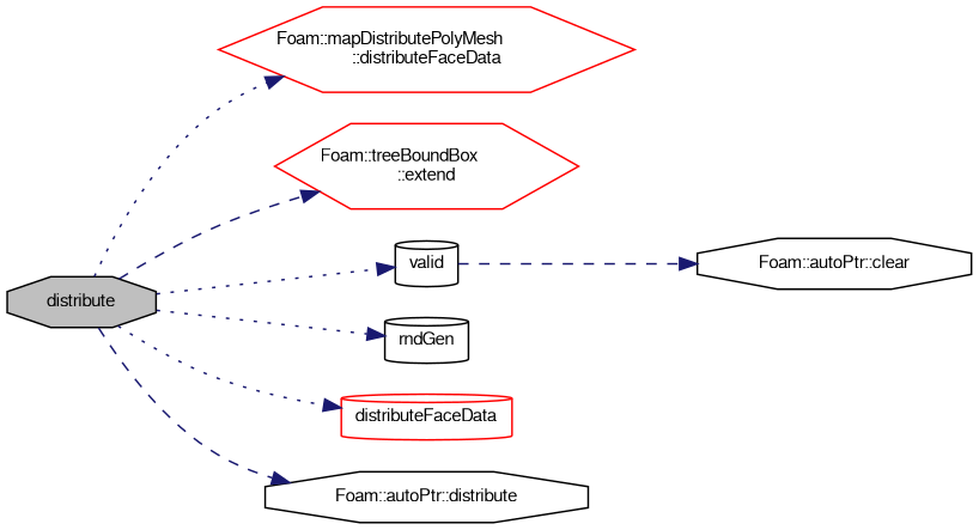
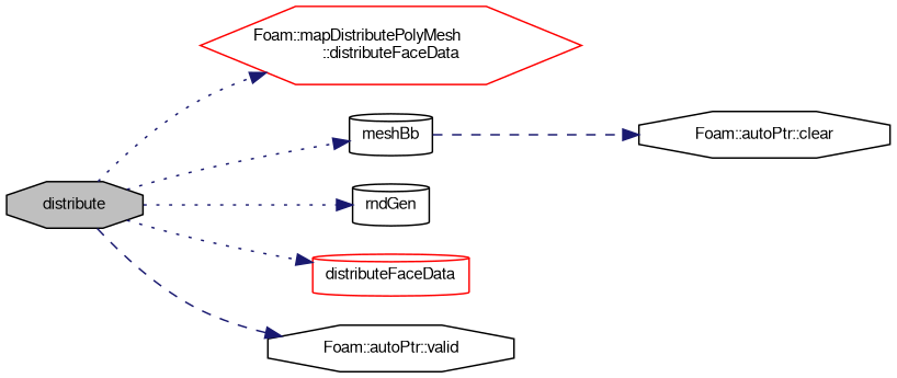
  digraph {
    rankdir=LR
    node [color=black fontname=FreeSans fontsize=10 shape=octagon]
    edge [color=midnightblue fontname=FreeSans fontsize=10 labelfontname=FreeSans labelfontsize=10 style=dotted]
    n1 [fillcolor=grey75 fontcolor=black height=0.2 label=distribute style=filled width=0.4]
    n2 [color=red height=0.2 label="Foam::mapDistributePolyMesh\l::distributeFaceData" shape=hexagon width=0.4]
-   n3 [color=red height=0.2 label="Foam::treeBoundBox\l::extend" shape=hexagon width=0.4]
-   n4 [height=0.2 label=valid shape=cylinder width=0.4]
+   n4 [height=0.2 label=meshBb shape=cylinder width=0.4]
    n5 [height=0.2 label=rndGen shape=cylinder width=0.4]
    n6 [color=red height=0.2 label=distributeFaceData shape=cylinder width=0.4]
-   n7 [height=0.2 label="Foam::autoPtr::distribute" width=0.4]
+   n7 [height=0.2 label="Foam::autoPtr::valid" width=0.4]
    n8 [height=0.2 label="Foam::autoPtr::clear" width=0.4]
    n1 -> n2
-   n1 -> n3 [style=dashed]
    n1 -> n4
    n1 -> n5
    n1 -> n6
    n1 -> n7 [style=dashed]
    n4 -> n8 [style=dashed]
  }
